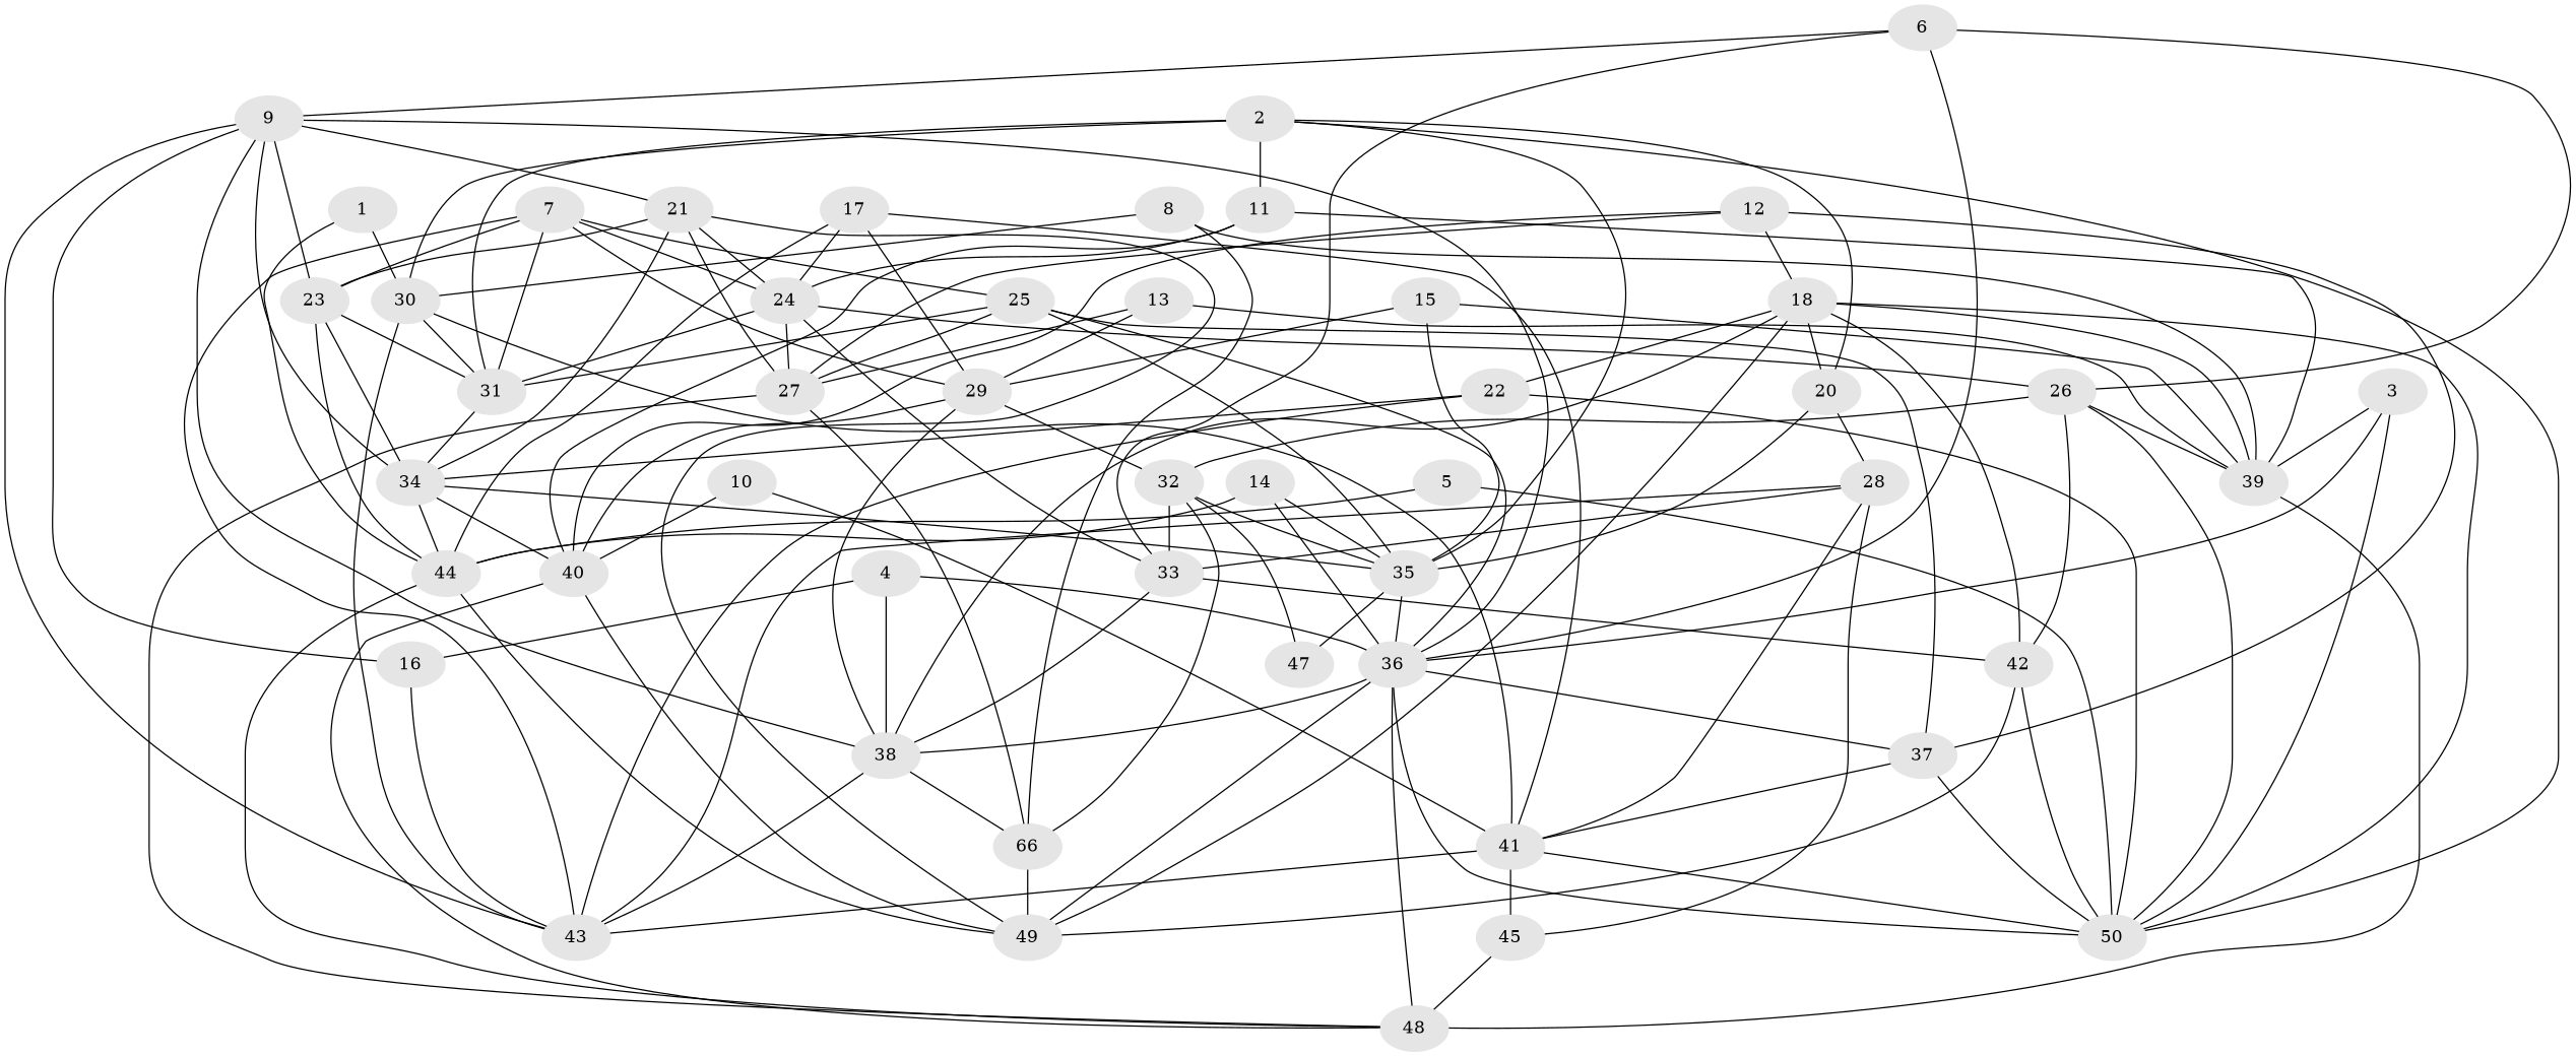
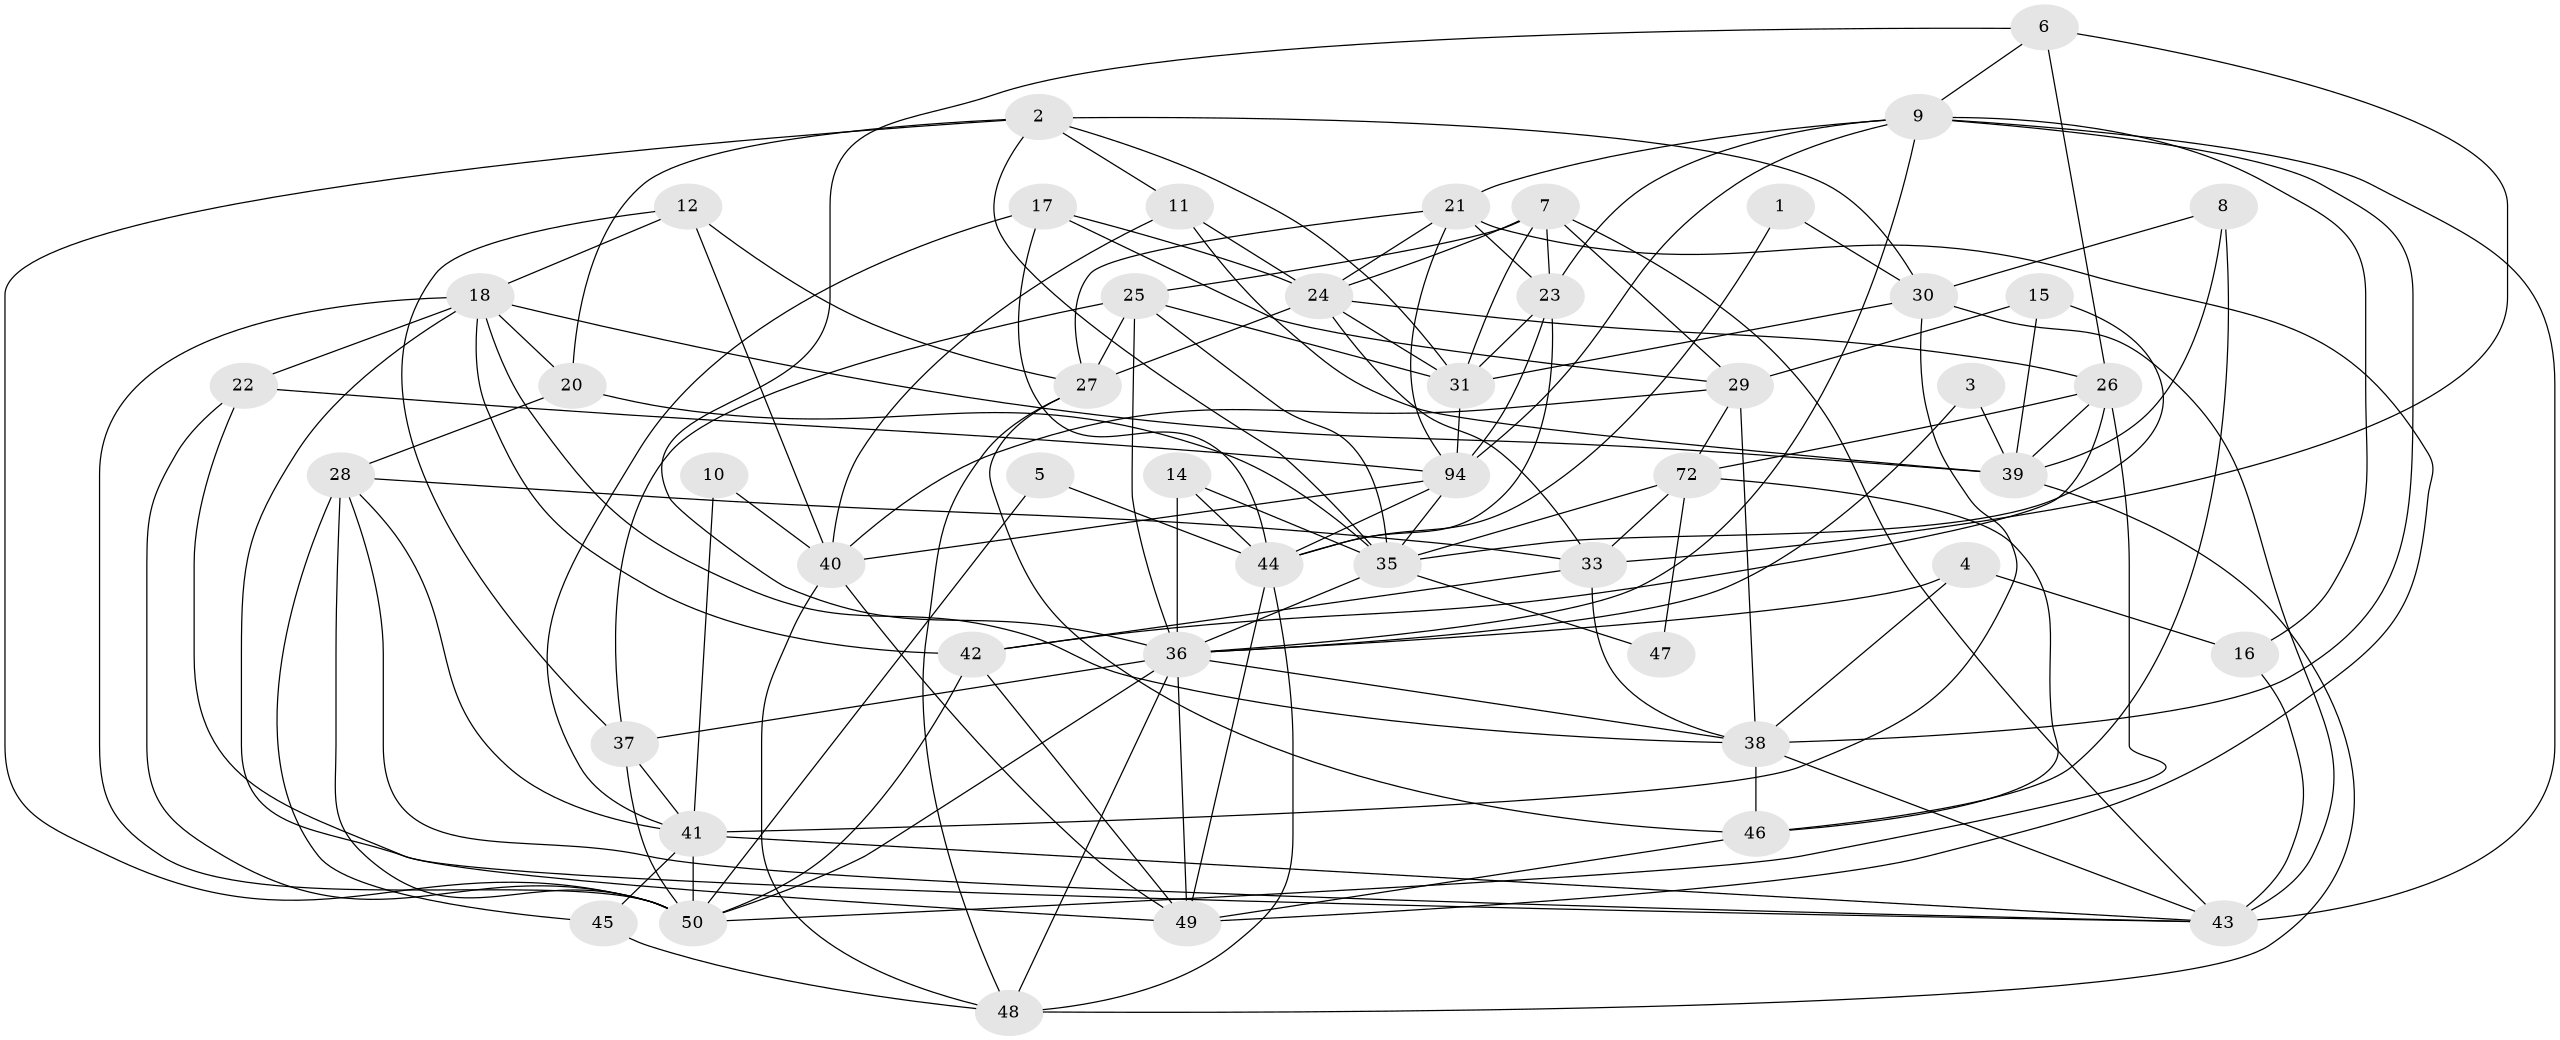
  graph {
    node [color=gray90 style=filled]
    edge [weight=1.0]
    1
    30
    44
    31
    43
    41
    49
    48
    2
    11
    20
    35
    50
    39
    24
    40
    28
-   34
+   34 [label=94]
    36
    47
    3
    38
    37
    4
    16
-   46 [label=66]
+   46
    5
    6
    9
    26
    33
    23
    21
    42
-   32
+   32 [label=72]
    7
    25
    29
    27
    8
    10
    45
    12
    18
    22
-   13
    14
    15
    17
    1 -- 30
    1 -- 44
    30 -- 31
    30 -- 43
    30 -- 41 [weight=2.0]
    44 -- 49
    44 -- 48
    31 -- 34
    41 -- 43
    41 -- 50
    41 -- 45 [weight=2.0]
    2 -- 30
    2 -- 31
    2 -- 11
    2 -- 20
    2 -- 35
    2 -- 50
    11 -- 39
    11 -- 24
    11 -- 40
    20 -- 35
    20 -- 28
    35 -- 36
    35 -- 47
    39 -- 48 [weight=2.0]
    24 -- 31
    24 -- 26
    24 -- 33 [weight=2.0]
    24 -- 27
    40 -- 49
    40 -- 48
    28 -- 43
    28 -- 41
    28 -- 33
    28 -- 45
    34 -- 44
    34 -- 35
    34 -- 40 [weight=2.0]
    36 -- 49
    36 -- 48
    36 -- 50
    36 -- 38
    36 -- 37
-   3 -- 50
+   28 -- 50
    3 -- 39
    3 -- 36
    38 -- 43
    38 -- 46
    37 -- 41
    37 -- 50
    4 -- 36
    4 -- 38
    4 -- 16
    16 -- 43
    46 -- 49
    5 -- 44
    5 -- 50
    6 -- 36
    6 -- 9
    6 -- 26
    6 -- 33
    9 -- 43
    9 -- 34
    9 -- 36
    9 -- 38
    9 -- 16
    9 -- 23
    9 -- 21
    26 -- 50
    26 -- 39
    26 -- 42
    26 -- 32
    33 -- 38
    33 -- 42
    23 -- 44
    23 -- 31
    23 -- 34
    21 -- 49
    21 -- 24
    21 -- 34
    21 -- 23
    21 -- 27
    42 -- 49
    42 -- 50
    32 -- 35
    32 -- 47
    32 -- 46
    32 -- 33
    7 -- 31 [weight=2.0]
    7 -- 43
    7 -- 24
    7 -- 23
    7 -- 25
    7 -- 29
    25 -- 31
    25 -- 35
    25 -- 36
    25 -- 37
    25 -- 27
    29 -- 40
    29 -- 38
    29 -- 32
    27 -- 48
    27 -- 46
    8 -- 30
    8 -- 39
    8 -- 46
    10 -- 41
    10 -- 40
    45 -- 48 [weight=2.0]
    12 -- 40
    12 -- 37
    12 -- 27
    12 -- 18
    18 -- 49
    18 -- 20
    18 -- 50
    18 -- 39
    18 -- 38
    18 -- 42
    18 -- 22
    22 -- 43
    22 -- 50
    22 -- 34
-   13 -- 39
-   13 -- 29
-   13 -- 27
    14 -- 44
    14 -- 35
    14 -- 36
    15 -- 35
    15 -- 39
    15 -- 29
    17 -- 44
    17 -- 41
    17 -- 24
    17 -- 29
  }
